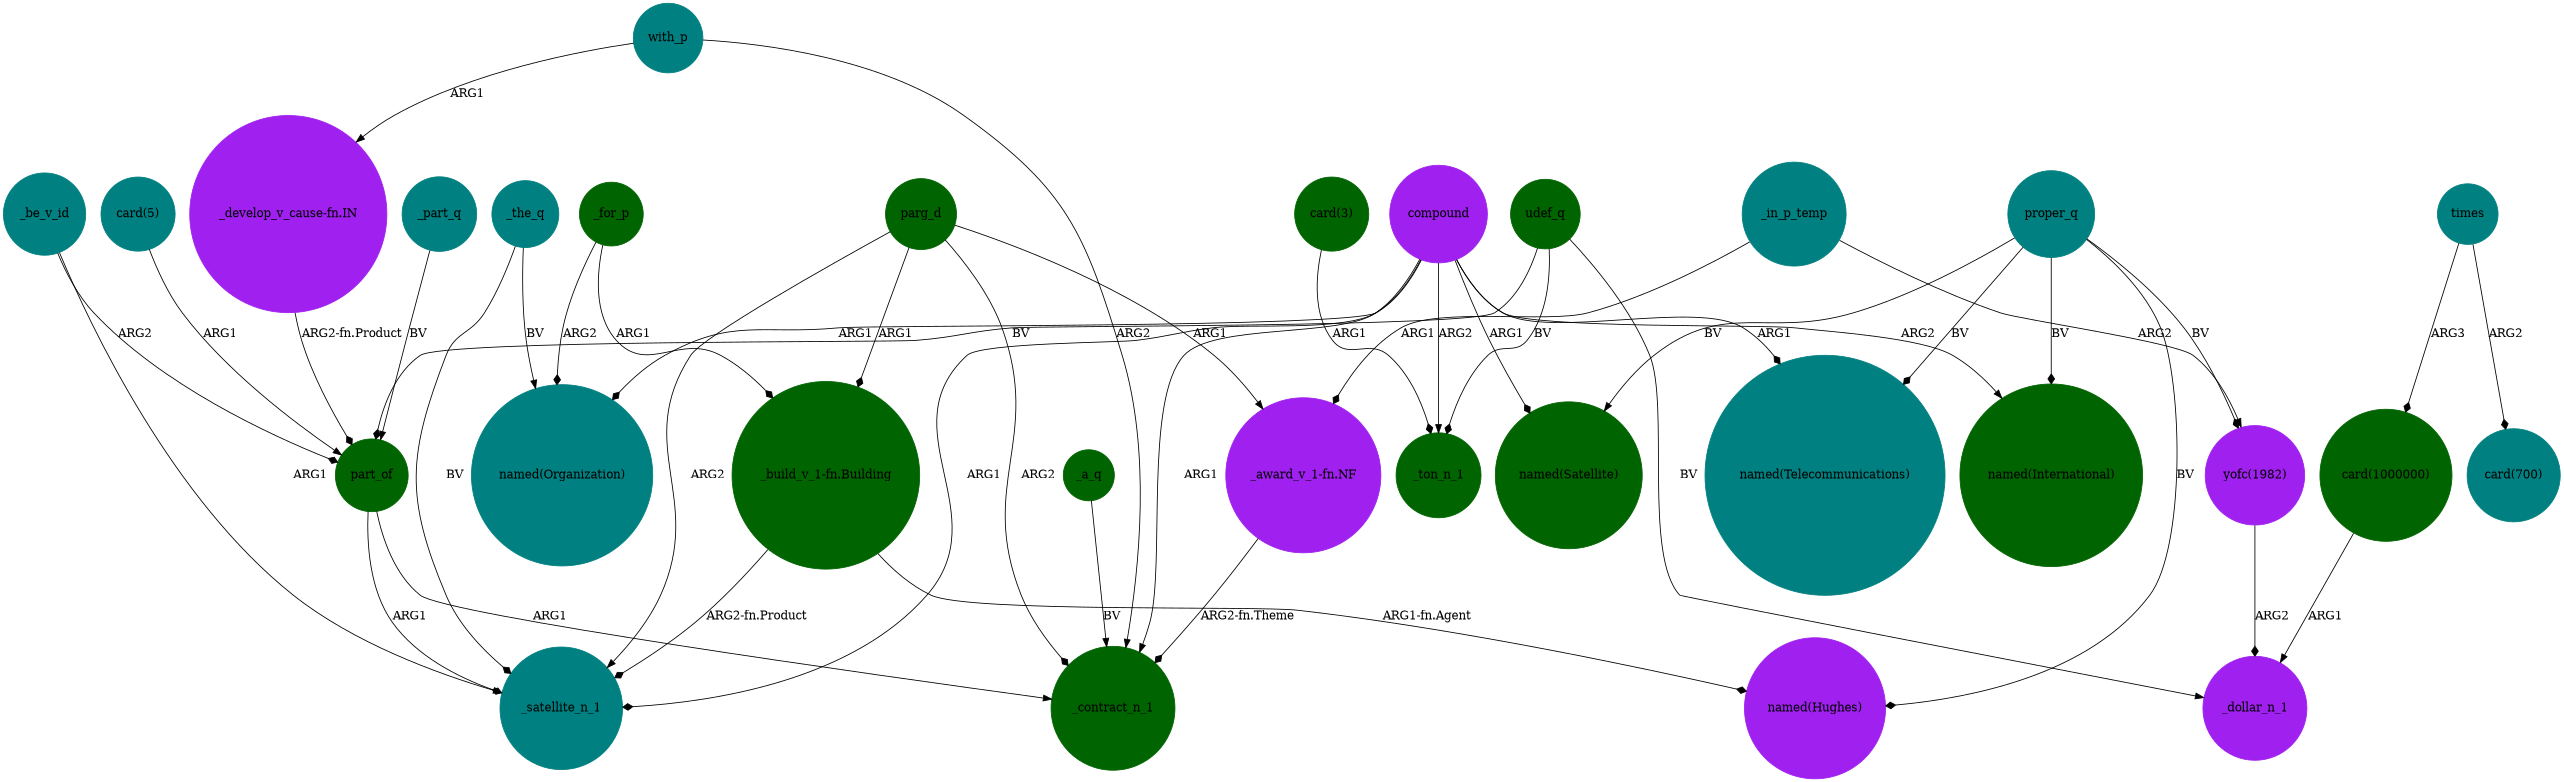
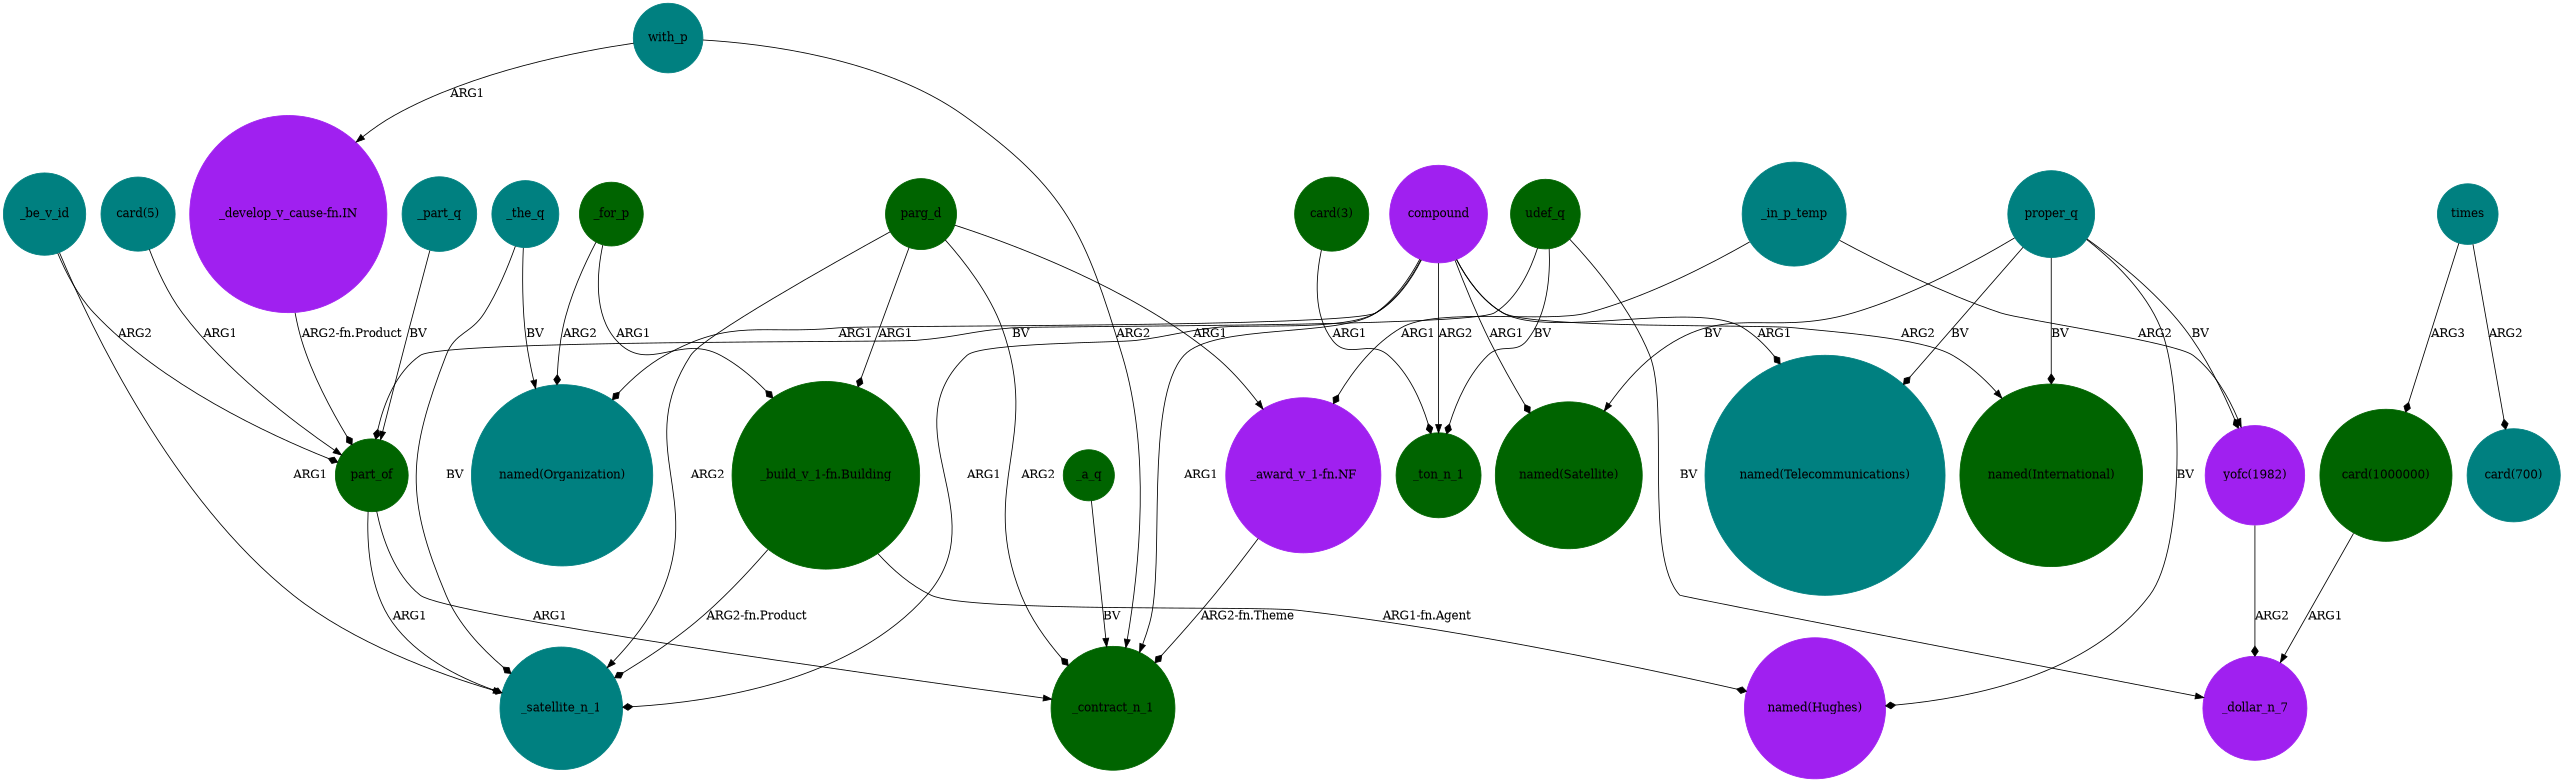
  digraph {
    node [color=teal shape=circle style=filled]
    edge [arrowhead=diamond]
    _the_q
    "named(Organization)"
    _satellite_n_1
    "yofc(1982)" [color=purple]
    proper_q
    "named(Hughes)" [color=purple]
    "named(Satellite)" [color=darkgreen]
    "named(International)" [color=darkgreen]
    "named(Telecommunications)"
-   _dollar_n_1 [color=purple]
+   _dollar_n_1 [color=purple label=_dollar_n_7]
    "card(1000000)" [color=darkgreen]
    part_of [color=darkgreen]
    _contract_n_1 [color=darkgreen]
    udef_q [color=darkgreen]
    _ton_n_1 [color=darkgreen]
    _for_p [color=darkgreen]
    "_build_v_1-fn.Building" [color=darkgreen]
    "card(3)" [color=darkgreen]
    compound [color=purple]
    _in_p_temp
    "_award_v_1-fn.NF" [color=purple]
    "_develop_v_cause-fn.IN" [color=purple]
    _a_q [color=darkgreen]
    _part_q
    parg_d [color=darkgreen]
    "card(5)"
    times
    "card(700)"
    with_p
    _be_v_id
    _the_q -> "named(Organization)" [arrowhead=normal label=BV]
    _the_q -> _satellite_n_1 [label=BV]
    "yofc(1982)" -> _dollar_n_1 [label=ARG2]
    proper_q -> "yofc(1982)" [label=BV]
    proper_q -> "named(Hughes)" [label=BV]
    proper_q -> "named(Satellite)" [arrowhead=normal label=BV]
    proper_q -> "named(International)" [label=BV]
    proper_q -> "named(Telecommunications)" [label=BV]
    "card(1000000)" -> _dollar_n_1 [arrowhead=normal label=ARG1]
    part_of -> _satellite_n_1 [label=ARG1]
    part_of -> _contract_n_1 [arrowhead=normal label=ARG1]
    udef_q -> _dollar_n_1 [arrowhead=normal label=BV]
    udef_q -> part_of [label=BV]
    udef_q -> _ton_n_1 [label=BV]
    _for_p -> "named(Organization)" [label=ARG2]
    _for_p -> "_build_v_1-fn.Building" [label=ARG1]
    "_build_v_1-fn.Building" -> _satellite_n_1 [label="ARG2-fn.Product"]
    "_build_v_1-fn.Building" -> "named(Hughes)" [label="ARG1-fn.Agent"]
    "card(3)" -> _ton_n_1 [label=ARG1]
    compound -> "named(Organization)" [label=ARG1]
    compound -> _satellite_n_1 [label=ARG1]
    compound -> "named(Satellite)" [label=ARG1]
    compound -> "named(International)" [arrowhead=normal label=ARG2]
    compound -> "named(Telecommunications)" [label=ARG1]
    compound -> _contract_n_1 [arrowhead=normal label=ARG1]
    compound -> _ton_n_1 [arrowhead=normal label=ARG2]
    _in_p_temp -> "yofc(1982)" [arrowhead=normal label=ARG2]
    _in_p_temp -> "_award_v_1-fn.NF" [label=ARG1]
    "_award_v_1-fn.NF" -> _contract_n_1 [label="ARG2-fn.Theme"]
    "_develop_v_cause-fn.IN" -> part_of [label="ARG2-fn.Product"]
    _a_q -> _contract_n_1 [arrowhead=normal label=BV]
    _part_q -> part_of [arrowhead=normal label=BV]
    parg_d -> _satellite_n_1 [arrowhead=normal label=ARG2]
    parg_d -> _contract_n_1 [label=ARG2]
    parg_d -> "_build_v_1-fn.Building" [label=ARG1]
    parg_d -> "_award_v_1-fn.NF" [arrowhead=normal label=ARG1]
    "card(5)" -> part_of [arrowhead=normal label=ARG1]
    times -> "card(1000000)" [label=ARG3]
    times -> "card(700)" [label=ARG2]
    with_p -> _contract_n_1 [arrowhead=normal label=ARG2]
    with_p -> "_develop_v_cause-fn.IN" [arrowhead=normal label=ARG1]
    _be_v_id -> _satellite_n_1 [arrowhead=normal label=ARG1]
    _be_v_id -> part_of [label=ARG2]
  }
